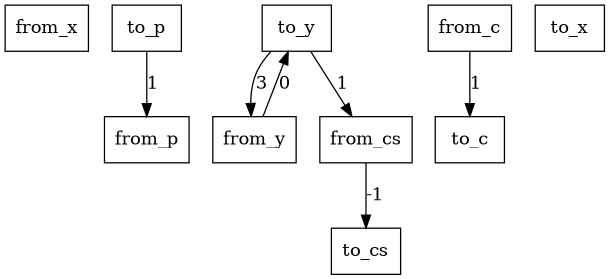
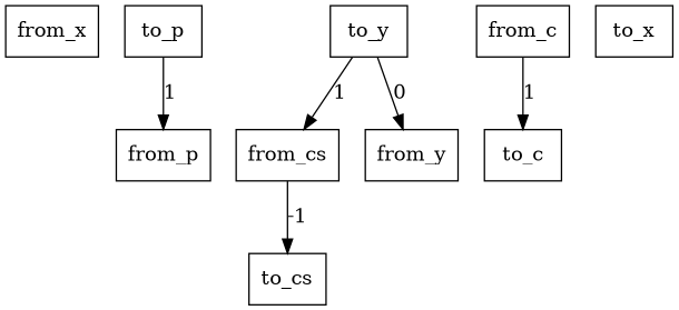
  digraph {
    fontname="DejaVu Serif"
    rankdir=TB
    node [fillcolor=white fontname="DejaVu Serif" shape=box style=filled]
    edge [fontname="DejaVu Serif"]
    n1 [label=<from_x>]
    n2 [label=<from_p>]
    n3 [label=<to_p>]
    n4 [label=<from_cs>]
    n5 [label=<to_cs>]
    n6 [label=<from_y>]
    n7 [label=<to_y>]
    n8 [label=<from_c>]
    n9 [label=<to_c>]
    n10 [label=<to_x>]
    n3 -> n2 [label=1]
    n4 -> n5 [label=-1]
-   n6 -> n7 [label=0]
    n7 -> n4 [label=1]
-   n7 -> n6 [label=3]
+   n7 -> n6 [label=0]
    n8 -> n9 [label=1]
  }
